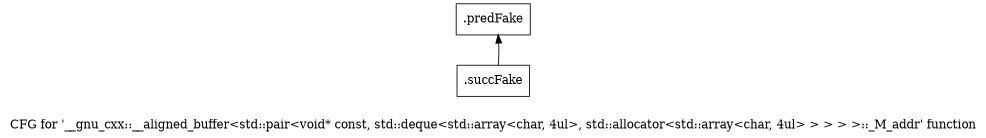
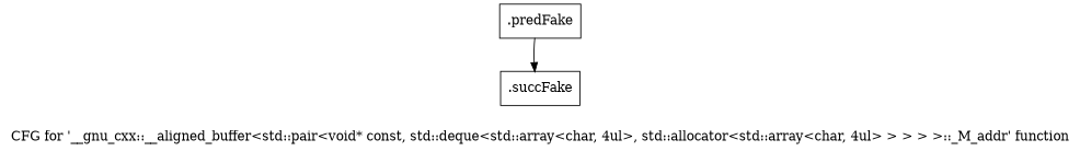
  digraph {
    label="CFG for '__gnu_cxx::__aligned_buffer\<std::pair\<void* const, std::deque\<std::array\<char, 4ul\>, std::allocator\<std::array\<char, 4ul\> \> \> \> \>::_M_addr' function"
    node [shape=record]
    n1 [label="{.predFake}"]
    n2 [filename="/usr/vitis/Vitis_HLS/2020.2/tps/lnx64/gcc-6.2.0/lib/gcc/x86_64-pc-linux-gnu/6.2.0/../../../../include/c++/6.2.0/ext/aligned_buffer.h" label="{.succFake}" linenumber=105]
-   n2 -> n1 [execusionnum=4 filename="/usr/vitis/Vitis_HLS/2020.2/tps/lnx64/gcc-6.2.0/lib/gcc/x86_64-pc-linux-gnu/6.2.0/../../../../include/c++/6.2.0/ext/aligned_buffer.h"]
+   n1 -> n2 [execusionnum=4 filename="/usr/vitis/Vitis_HLS/2020.2/tps/lnx64/gcc-6.2.0/lib/gcc/x86_64-pc-linux-gnu/6.2.0/../../../../include/c++/6.2.0/ext/aligned_buffer.h"]
  }
